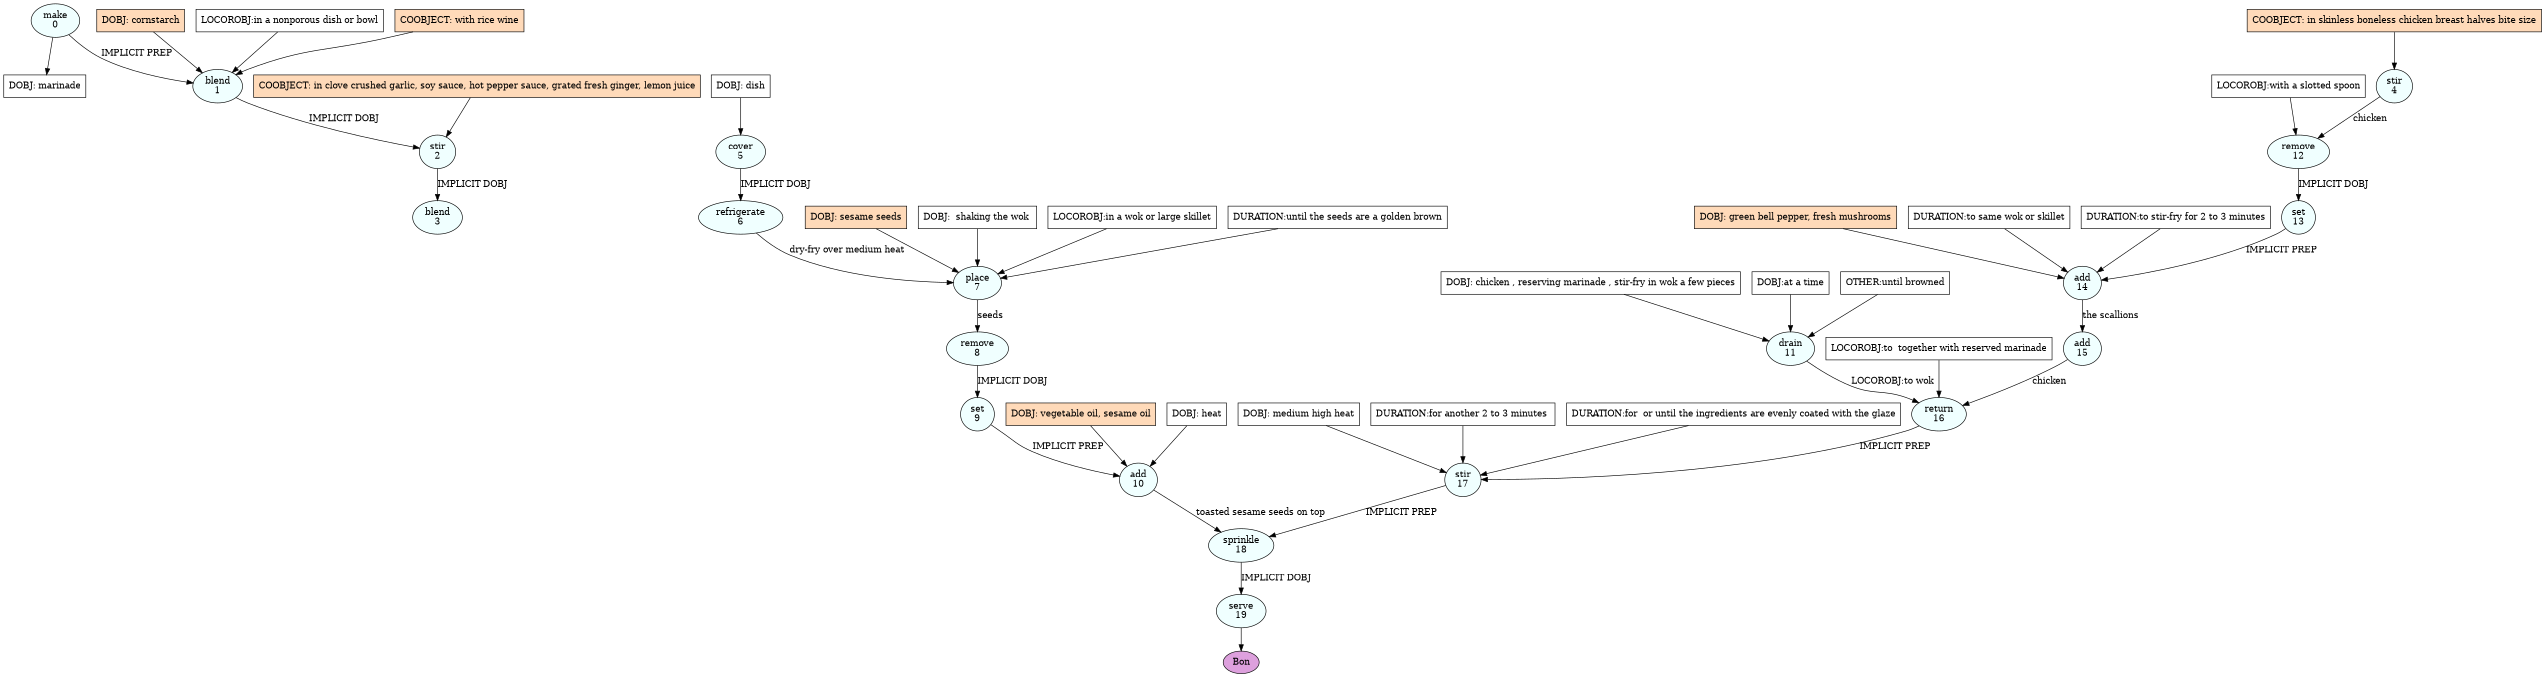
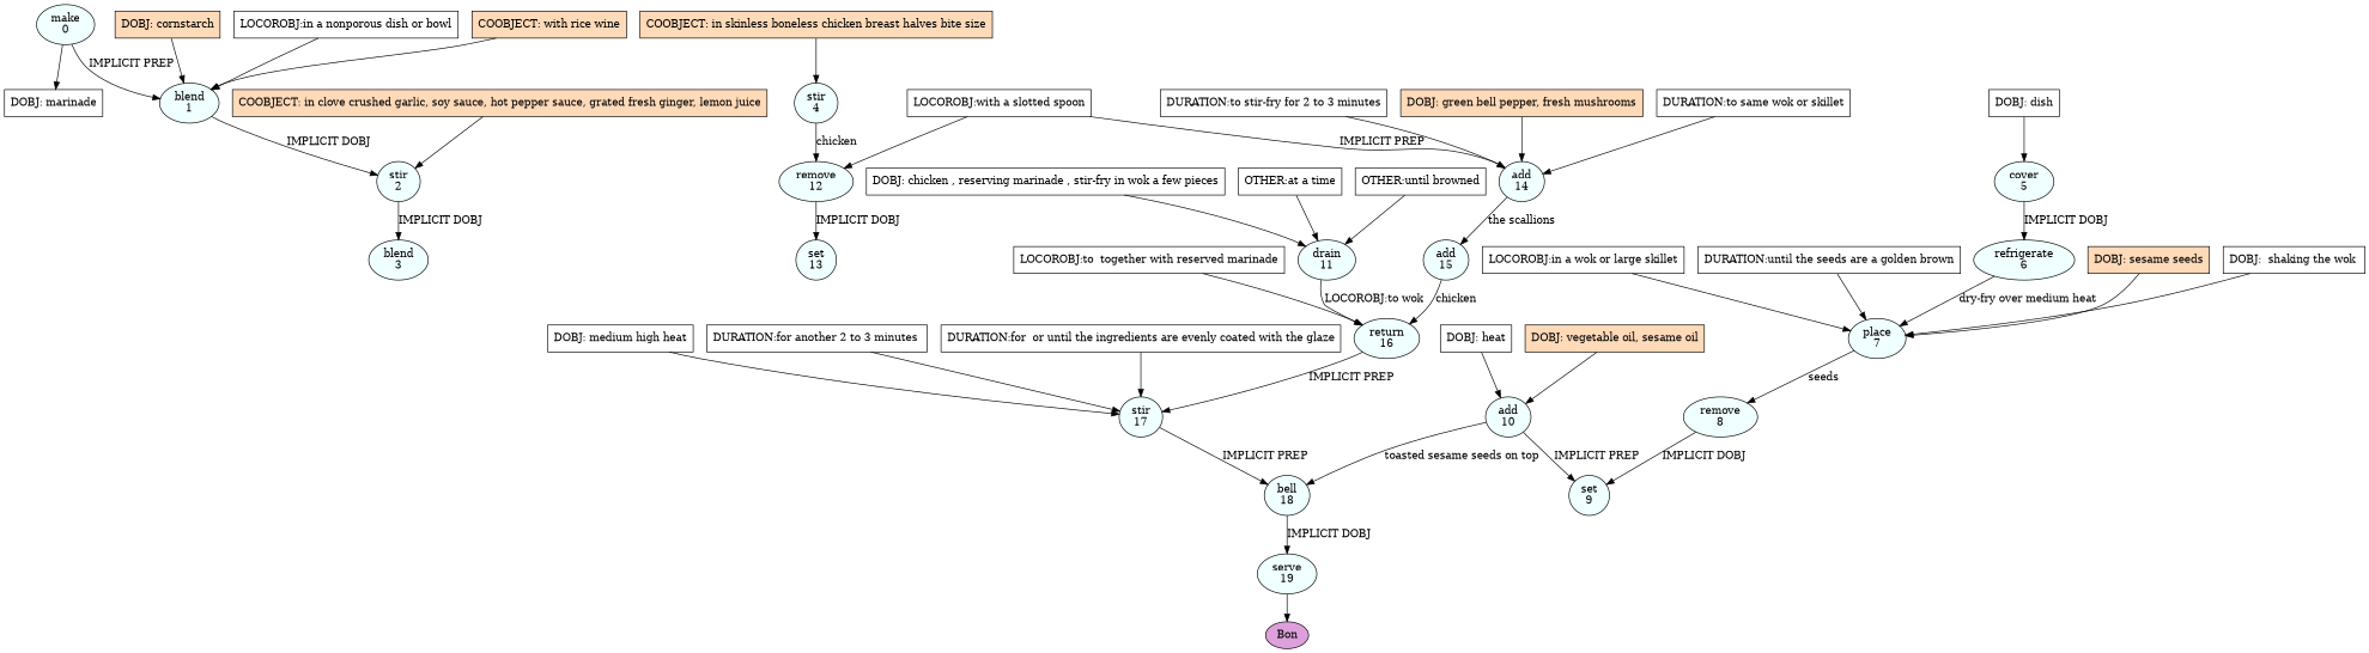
  digraph {
    node [fillcolor=azure shape=box style=filled]
    n1 [label="make\n0" shape=oval]
    n2 [label="blend\n1" shape=oval]
    n3 [fillcolor=white label="DOBJ: marinade"]
    n4 [label="stir\n2" shape=oval]
    n5 [label="blend\n3" shape=oval]
    n6 [label="stir\n4" shape=oval]
    n7 [label="remove\n12" shape=oval]
    n8 [label="set\n13" shape=oval]
    n9 [label="cover\n5" shape=oval]
    n10 [label="refrigerate\n6" shape=oval]
    n11 [label="place\n7" shape=oval]
    n12 [label="remove\n8" shape=oval]
    n13 [label="set\n9" shape=oval]
    n14 [label="add\n10" shape=oval]
-   n15 [label="sprinkle\n18" shape=oval]
+   n15 [label="bell\n18" shape=oval]
    n16 [label="serve\n19" shape=oval]
    n17 [label="drain\n11" shape=oval]
    n18 [label="return\n16" shape=oval]
    n19 [label="stir\n17" shape=oval]
    n20 [label="add\n14" shape=oval]
    n21 [label="add\n15" shape=oval]
    n22 [fillcolor=plum label=Bon shape=oval]
    n23 [fillcolor=white label="DOBJ: dish"]
    n24 [fillcolor=white label="DOBJ: chicken , reserving marinade , stir-fry in wok a few pieces"]
-   n25 [fillcolor=white label="DOBJ:at a time"]
+   n25 [fillcolor=white label="OTHER:at a time"]
    n26 [fillcolor=white label="OTHER:until browned"]
    n27 [fillcolor=peachpuff label="DOBJ: cornstarch"]
    n28 [fillcolor=white label="LOCOROBJ:in a nonporous dish or bowl"]
    n29 [fillcolor=peachpuff label="COOBJECT: with rice wine"]
    n30 [fillcolor=peachpuff label="COOBJECT: in clove crushed garlic, soy sauce, hot pepper sauce, grated fresh ginger, lemon juice"]
    n31 [fillcolor=peachpuff label="COOBJECT: in skinless boneless chicken breast halves bite size"]
    n32 [fillcolor=peachpuff label="DOBJ: sesame seeds"]
    n33 [fillcolor=white label="DOBJ:  shaking the wok "]
    n34 [fillcolor=white label="LOCOROBJ:in a wok or large skillet"]
    n35 [fillcolor=white label="DURATION:until the seeds are a golden brown"]
    n36 [fillcolor=peachpuff label="DOBJ: vegetable oil, sesame oil"]
    n37 [fillcolor=white label="DOBJ: heat"]
    n38 [fillcolor=white label="LOCOROBJ:with a slotted spoon"]
    n39 [fillcolor=peachpuff label="DOBJ: green bell pepper, fresh mushrooms"]
    n40 [fillcolor=white label="DURATION:to same wok or skillet"]
    n41 [fillcolor=white label="DURATION:to stir-fry for 2 to 3 minutes"]
    n42 [fillcolor=white label="LOCOROBJ:to  together with reserved marinade"]
    n43 [fillcolor=white label="DOBJ: medium high heat"]
    n44 [fillcolor=white label="DURATION:for another 2 to 3 minutes "]
    n45 [fillcolor=white label="DURATION:for  or until the ingredients are evenly coated with the glaze"]
    n1 -> n2 [label="IMPLICIT PREP"]
    n1 -> n3
    n2 -> n4 [label="IMPLICIT DOBJ"]
    n4 -> n5 [label="IMPLICIT DOBJ"]
    n6 -> n7 [label=chicken]
    n7 -> n8 [label="IMPLICIT DOBJ"]
-   n8 -> n20 [label="IMPLICIT PREP"]
+   n38 -> n20 [label="IMPLICIT PREP"]
    n9 -> n10 [label="IMPLICIT DOBJ"]
    n10 -> n11 [label="dry-fry over medium heat "]
    n11 -> n12 [label=seeds]
    n12 -> n13 [label="IMPLICIT DOBJ"]
-   n13 -> n14 [label="IMPLICIT PREP"]
+   n14 -> n13 [label="IMPLICIT PREP"]
    n14 -> n15 [label="toasted sesame seeds on top"]
    n15 -> n16 [label="IMPLICIT DOBJ"]
    n16 -> n22
    n17 -> n18 [label="LOCOROBJ:to wok "]
    n18 -> n19 [label="IMPLICIT PREP"]
    n19 -> n15 [label="IMPLICIT PREP"]
    n20 -> n21 [label="the scallions"]
    n21 -> n18 [label=chicken]
    n23 -> n9
    n24 -> n17
    n25 -> n17
    n26 -> n17
    n27 -> n2
    n28 -> n2
    n29 -> n2
    n30 -> n4
    n31 -> n6
    n32 -> n11
    n33 -> n11
    n34 -> n11
    n35 -> n11
    n36 -> n14
    n37 -> n14
    n38 -> n7
    n39 -> n20
    n40 -> n20
    n41 -> n20
    n42 -> n18
    n43 -> n19
    n44 -> n19
    n45 -> n19
  }
